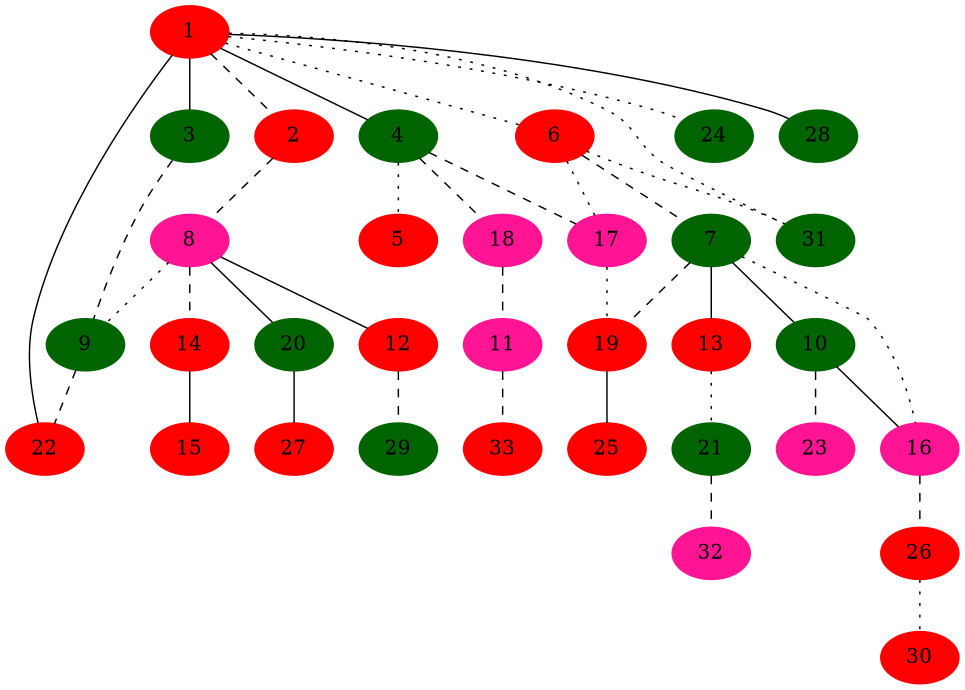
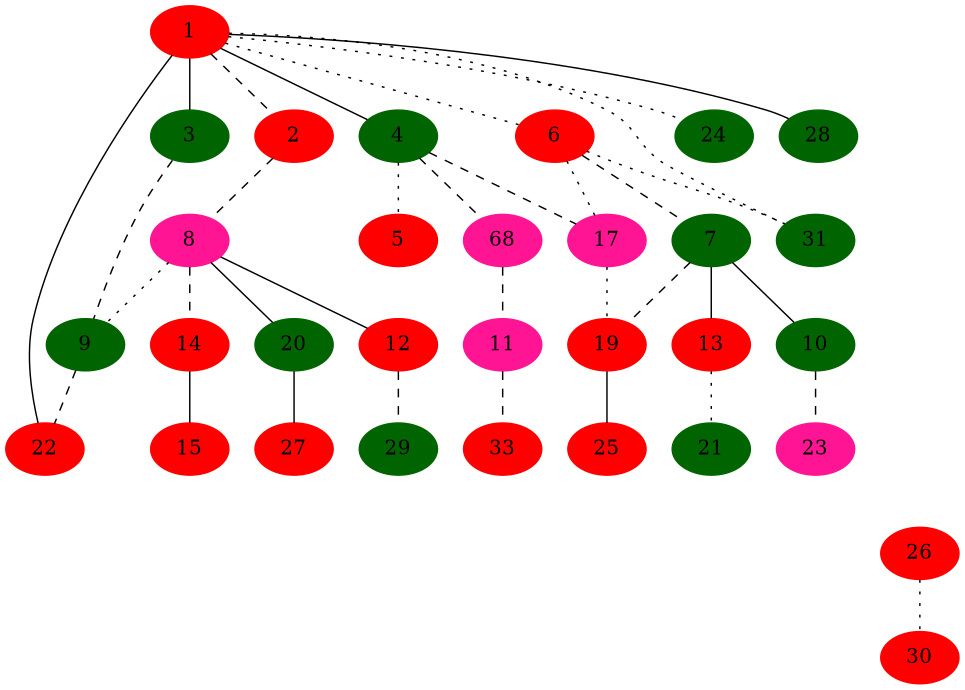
  graph {
    node [color=red style=filled]
    edge [style=dashed weight=1.0]
    1
    2
    3 [color=darkgreen]
    4 [color=darkgreen]
    6
    22
    24 [color=darkgreen]
    28 [color=darkgreen]
    31 [color=darkgreen]
    8 [color=deeppink]
    9 [color=darkgreen]
    5
    17 [color=deeppink]
-   18 [color=deeppink]
+   18 [color=deeppink label=68]
    7 [color=darkgreen]
    12
    14
    20 [color=darkgreen]
    19
    11 [color=deeppink]
    10 [color=darkgreen]
    13
-   16 [color=deeppink]
    23 [color=deeppink]
    21 [color=darkgreen]
    26
    25
    33
    29 [color=darkgreen]
    15
    27
-   32 [color=deeppink]
    30
    1 -- 2
    1 -- 3 [style=solid weight=7.0]
    1 -- 4 [style=solid]
    1 -- 6 [style=dotted]
    1 -- 22 [style=solid]
    1 -- 24 [style=dotted]
    1 -- 28 [style=solid]
    1 -- 31 [style=dotted]
    2 -- 8
    3 -- 9
    4 -- 5 [style=dotted weight=10.0]
    4 -- 17
    4 -- 18
    6 -- 31 [style=dotted]
    6 -- 17 [style=dotted]
    6 -- 7
    8 -- 9 [style=dotted]
    8 -- 12 [style=solid]
    8 -- 14 [weight=9.0]
    8 -- 20 [style=solid]
    9 -- 22
    17 -- 19 [style=dotted]
    18 -- 11
    7 -- 19
    7 -- 10 [style=solid]
    7 -- 13 [style=solid]
-   7 -- 16 [style=dotted]
    12 -- 29
    14 -- 15 [style=solid]
    20 -- 27 [style=solid]
    19 -- 25 [style=solid]
    11 -- 33
-   10 -- 16 [style=solid]
    10 -- 23
    13 -- 21 [style=dotted]
-   16 -- 26
-   21 -- 32
    26 -- 30 [style=dotted]
  }
